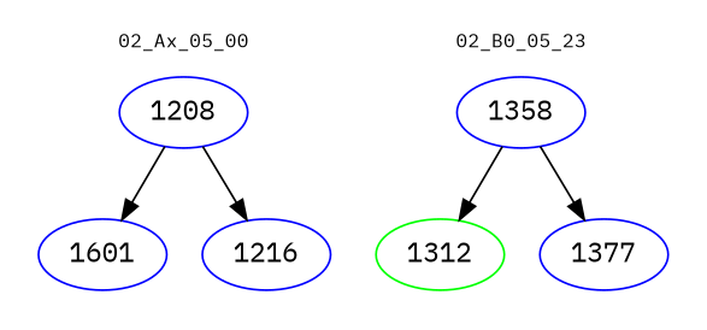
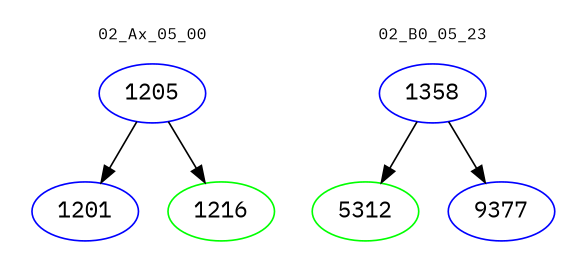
  digraph {
    fontname="IBM Plex Mono"
    node [color=blue fontname="IBM Plex Mono"]
    edge [color=black fontname="IBM Plex Mono"]
-   n1 [label=1208]
-   n2 [label=1601]
-   n3 [label=1216]
+   n1 [label=1205]
+   n2 [label=1201]
+   n3 [color=green label=1216]
    n4 [label=1358]
-   n5 [color=green label=1312]
-   n6 [label=1377]
+   n5 [color=green label=5312]
+   n6 [label=9377]
    subgraph cluster_1 {
      color=white
      fontsize=10
      label="02_Ax_05_00"
      n1
      n2
      n3
    }
    subgraph cluster_2 {
      color=white
      fontsize=10
      label="02_B0_05_23"
      n4
      n5
      n6
    }
    n1 -> n2
    n1 -> n3
    n4 -> n5
    n4 -> n6
  }
